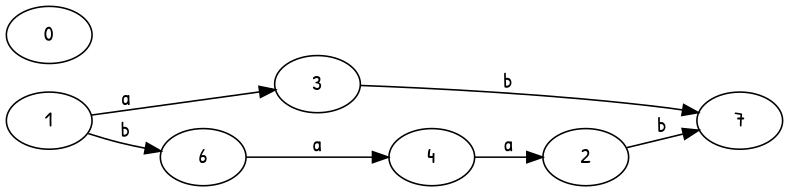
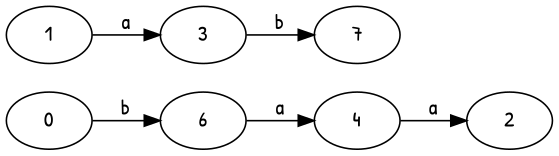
  strict digraph {
    fontname="Patrick Hand"
    rankdir=LR
    node [fontname="Patrick Hand"]
    edge [fontname="Patrick Hand"]
    2
    7
    4
    3
    0
    6
    1
-   2 -> 7 [label=b]
    4 -> 2 [label=a]
    3 -> 7 [label=b]
    6 -> 4 [label=a]
    1 -> 3 [label=a]
-   1 -> 6 [label=b]
+   0 -> 6 [label=b]
  }
